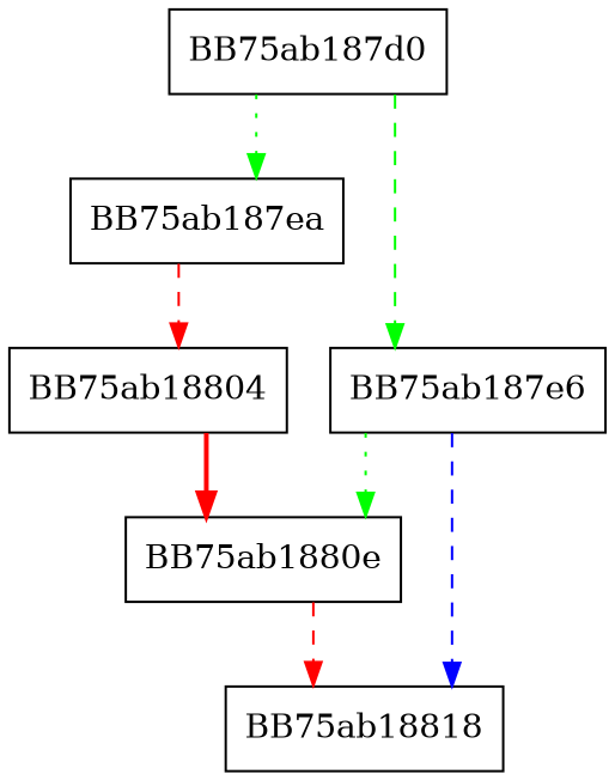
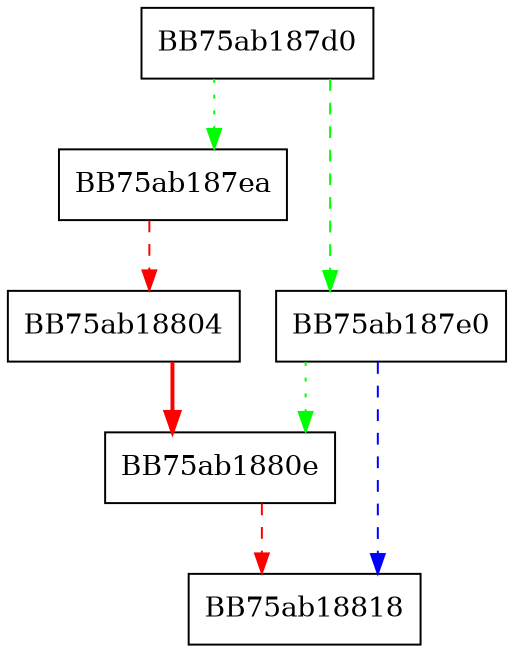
  digraph {
    splines=ortho
    node [shape=box]
    edge [color=green style=dashed]
    BB75ab187d0
    BB75ab187ea
-   BB75ab187e6
+   BB75ab187e6 [label=BB75ab187e0]
    BB75ab18804
    BB75ab1880e
    BB75ab18818
    BB75ab187d0 -> BB75ab187ea [style=dotted]
    BB75ab187d0 -> BB75ab187e6
    BB75ab187ea -> BB75ab18804 [color=red]
    BB75ab187e6 -> BB75ab1880e [style=dotted]
    BB75ab187e6 -> BB75ab18818 [color=blue]
    BB75ab18804 -> BB75ab1880e [color=red style=bold]
    BB75ab1880e -> BB75ab18818 [color=red]
  }
